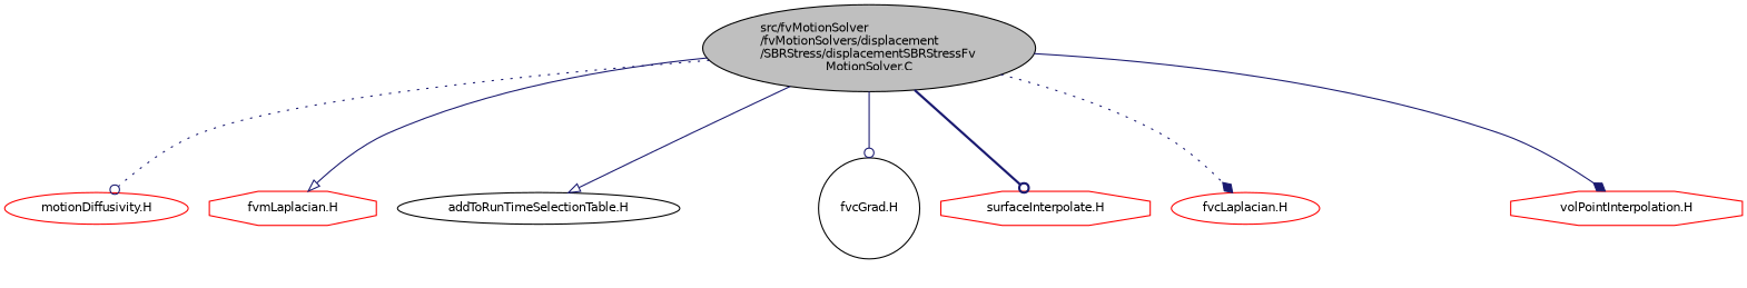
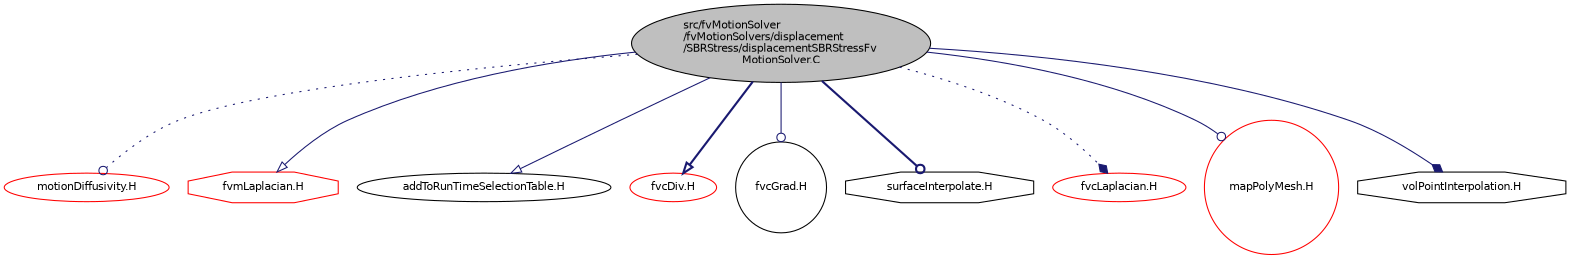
  digraph {
    node [color=red fontname=Helvetica fontsize=10 shape=ellipse]
    edge [arrowhead=odot color=midnightblue fontname=Helvetica fontsize=10 labelfontname=Helvetica labelfontsize=10 style=solid]
    n1 [color=black fillcolor=grey75 fontcolor=black height=0.2 label="src/fvMotionSolver\l/fvMotionSolvers/displacement\l/SBRStress/displacementSBRStressFv\lMotionSolver.C" style=filled width=0.4]
    n2 [height=0.2 label="motionDiffusivity.H" width=0.4]
    n3 [height=0.2 label="fvmLaplacian.H" shape=octagon width=0.4]
    n4 [color=black height=0.2 label="addToRunTimeSelectionTable.H" width=0.4]
+   n5 [height=0.2 label="fvcDiv.H" width=0.4]
    n6 [color=black height=0.2 label="fvcGrad.H" shape=circle width=0.4]
-   n7 [height=0.2 label="surfaceInterpolate.H" shape=octagon width=0.4]
+   n7 [color=black height=0.2 label="surfaceInterpolate.H" shape=octagon width=0.4]
    n8 [height=0.2 label="fvcLaplacian.H" width=0.4]
-   n10 [height=0.2 label="volPointInterpolation.H" shape=octagon width=0.4]
+   n9 [height=0.2 label="mapPolyMesh.H" shape=circle width=0.4]
+   n10 [color=black height=0.2 label="volPointInterpolation.H" shape=octagon width=0.4]
    n1 -> n2 [style=dotted]
    n1 -> n3 [arrowhead=onormal]
    n1 -> n4 [arrowhead=onormal]
+   n1 -> n5 [arrowhead=onormal style=bold]
    n1 -> n6
    n1 -> n7 [style=bold]
    n1 -> n8 [arrowhead=diamond style=dotted]
+   n1 -> n9
    n1 -> n10 [arrowhead=diamond]
  }
